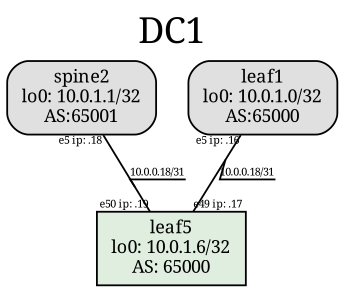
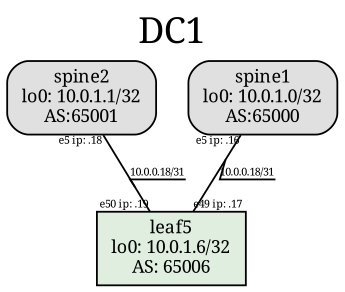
  strict digraph {
    fontname="Noto Serif"
    fontsize=20
    label=DC1
    labelloc=t
    ordering=out
    node [constraint=false f_int="[9, 10, 11, 12, 13, 14, 15, 16, 17, 18, 19, 20, 21, 22, 23, 24, 25, 26]" fillcolor=grey88 fontname="Noto Serif" fontsize=10 rank="same; spine1; spine2; " role=spine shape=box style="rounded,filled" tailport=s]
    edge [arrowhead=none decorate=true fontname="Noto Serif" fontsize=6]
    n1 [asn=65001 bgp_neigh="{'10.0.0.3': '65002', '10.0.0.7': '65003', '10.0.0.11': '65004', '10.0.0.15': '65005', '10.0.0.19': '65006', '10.0.0.23': '65007', '10.0.0.27': '65008', '10.0.0.31': '65009'}" f_if_ip="{'eth1': '10.0.0.2/31', 'eth2': '10.0.0.6/31', 'eth3': '10.0.0.10/31', 'eth4': '10.0.0.14/31', 'eth5': '10.0.0.18/31', 'eth6': '10.0.0.22/31', 'eth7': '10.0.0.26/31', 'eth8': '10.0.0.30/31'}" hostname=spine2 label="spine2\nlo0: 10.0.1.1/32\nAS:65001"]
-   n2 [asn=65006 bgp_neigh="{'10.0.0.16': '65000', '10.0.0.18': '65001'}" f_if_ip="{'eth49': '10.0.0.17/31', 'eth50': '10.0.0.19/31'}" f_int="[51, 52]" fillcolor=honeydew2 headport=s hostname=leaf5 label="leaf5\nlo0: 10.0.1.6/32\nAS: 65000" role=leaf style=filled constraint="" rank="" tailport=""]
-   n3 [asn=65000 bgp_neigh="{'10.0.0.1': '65002', '10.0.0.5': '65003', '10.0.0.9': '65004', '10.0.0.13': '65005', '10.0.0.17': '65006', '10.0.0.21': '65007', '10.0.0.25': '65008', '10.0.0.29': '65009'}" f_if_ip="{'eth1': '10.0.0.0/31', 'eth2': '10.0.0.4/31', 'eth3': '10.0.0.8/31', 'eth4': '10.0.0.12/31', 'eth5': '10.0.0.16/31', 'eth6': '10.0.0.20/31', 'eth7': '10.0.0.24/31', 'eth8': '10.0.0.28/31'}" hostname=spine1 label="leaf1\nlo0: 10.0.1.0/32\nAS:65000"]
+   n2 [asn=65006 bgp_neigh="{'10.0.0.16': '65000', '10.0.0.18': '65001'}" f_if_ip="{'eth49': '10.0.0.17/31', 'eth50': '10.0.0.19/31'}" f_int="[51, 52]" fillcolor=honeydew2 headport=s hostname=leaf5 label="leaf5\nlo0: 10.0.1.6/32\nAS: 65006" role=leaf style=filled constraint="" rank="" tailport=""]
+   n3 [asn=65000 bgp_neigh="{'10.0.0.1': '65002', '10.0.0.5': '65003', '10.0.0.9': '65004', '10.0.0.13': '65005', '10.0.0.17': '65006', '10.0.0.21': '65007', '10.0.0.25': '65008', '10.0.0.29': '65009'}" f_if_ip="{'eth1': '10.0.0.0/31', 'eth2': '10.0.0.4/31', 'eth3': '10.0.0.8/31', 'eth4': '10.0.0.12/31', 'eth5': '10.0.0.16/31', 'eth6': '10.0.0.20/31', 'eth7': '10.0.0.24/31', 'eth8': '10.0.0.28/31'}" hostname=spine1 label="spine1\nlo0: 10.0.1.0/32\nAS:65000"]
    n1 -> n2 [e_headlabel="e50 ip: .19" e_taillabel="e5 ip: .18" headlabel="e50 ip: .19" l_ptp="10.0.0.18/31" label="10.0.0.18/31" taillabel="e5 ip: .18"]
    n3 -> n2 [e_headlabel="e49 ip: .17" e_taillabel="e5 ip: .16" headlabel="e49 ip: .17" l_ptp="10.0.0.16/31" label="10.0.0.18/31" taillabel="e5 ip: .16"]
  }
